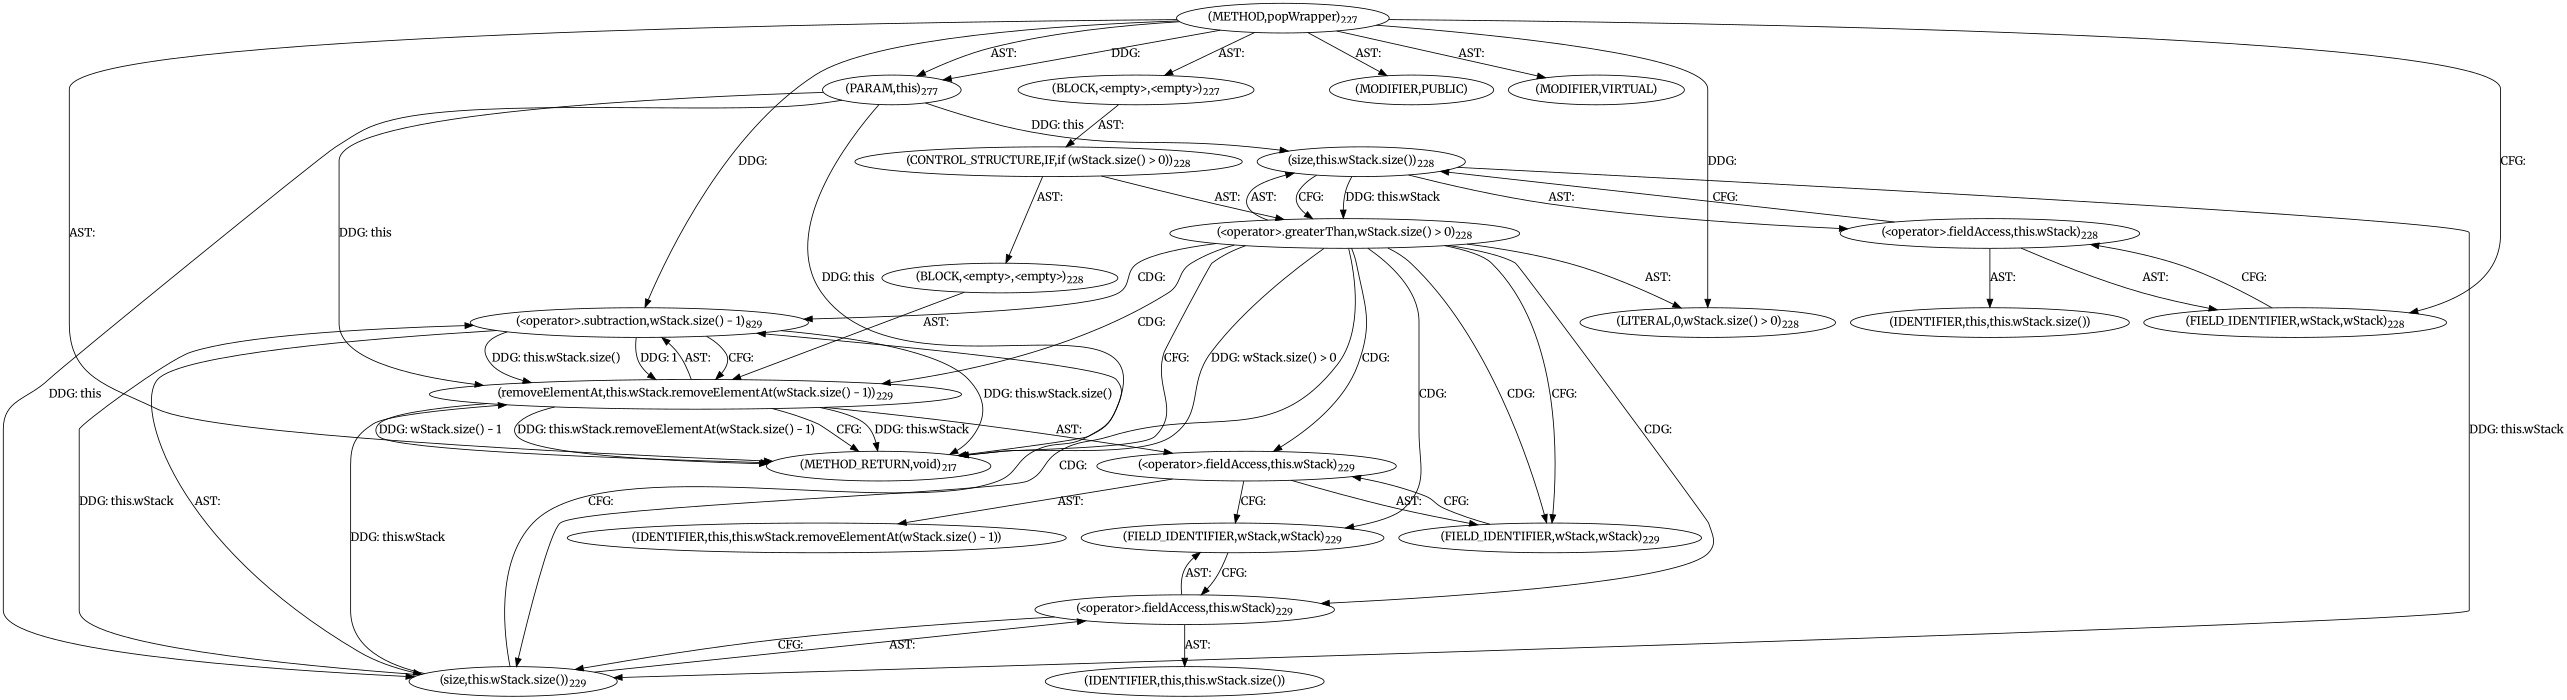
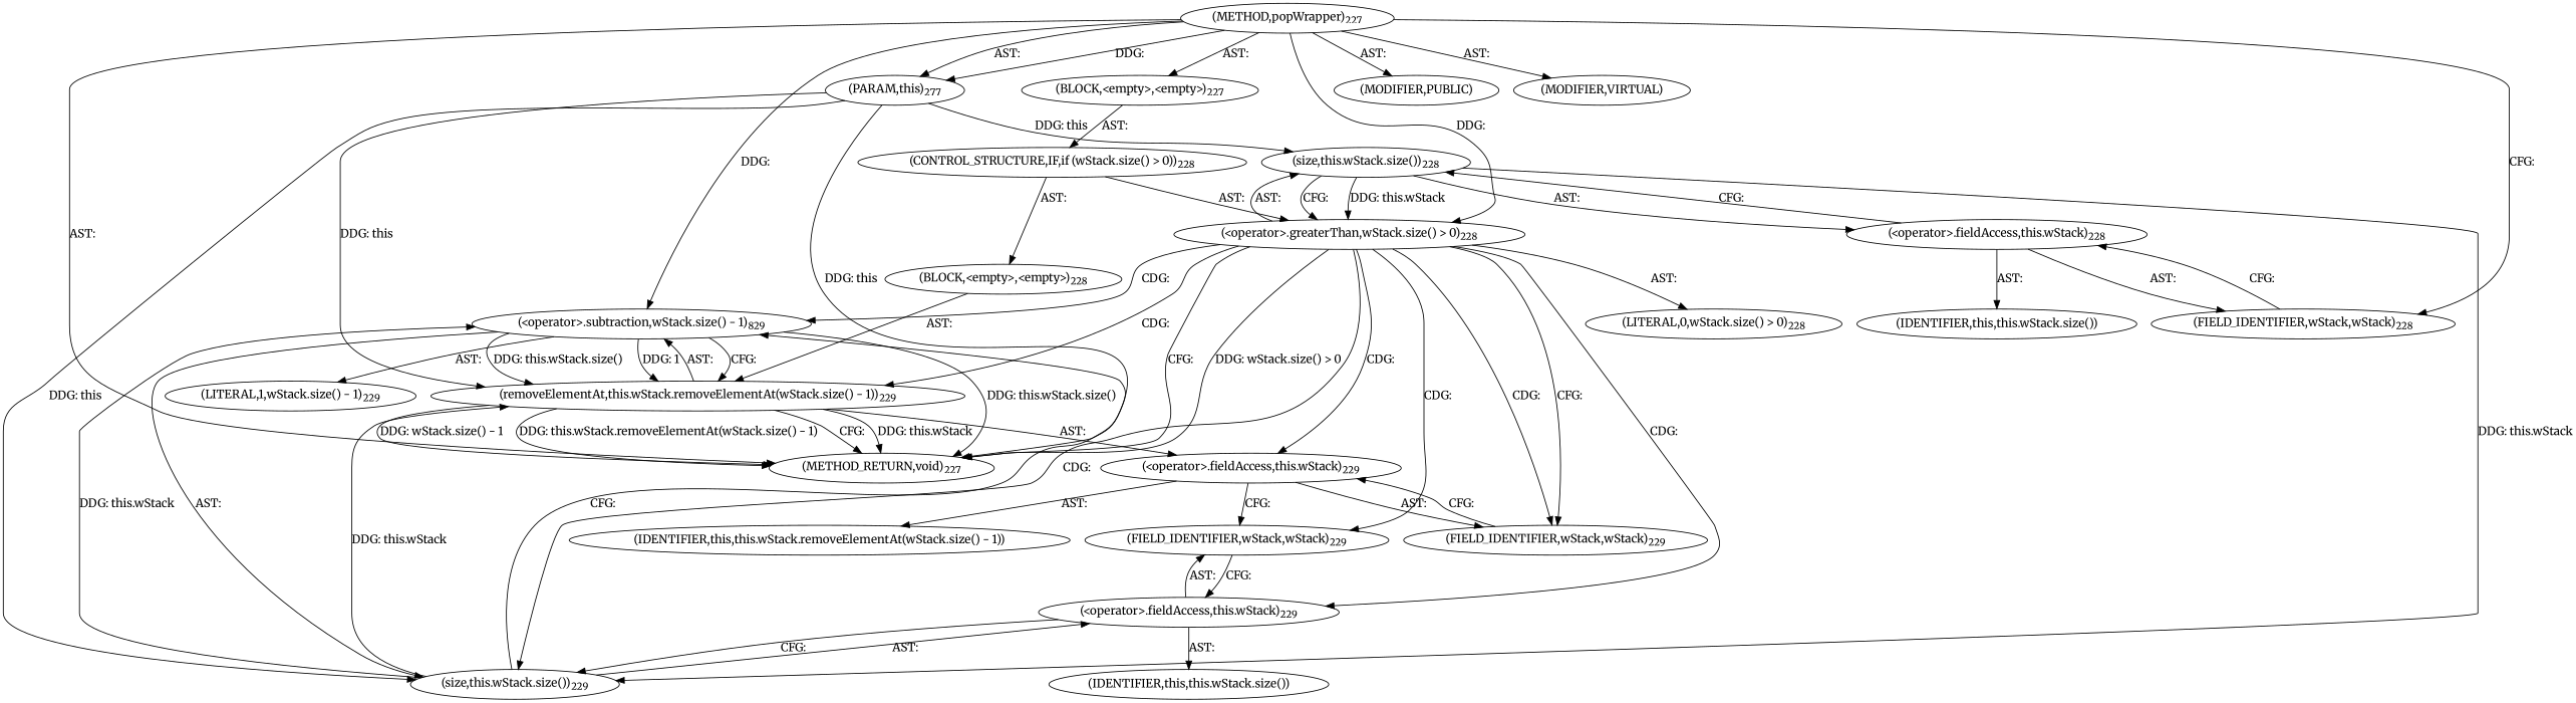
  digraph {
    fontname=Merriweather
    node [fontname=Merriweather]
    edge [fontname=Merriweather]
    n1 [label=<(METHOD,popWrapper)<SUB>227</SUB>>]
    n2 [label=<(PARAM,this)<SUB>277</SUB>>]
    n3 [label=<(BLOCK,&lt;empty&gt;,&lt;empty&gt;)<SUB>227</SUB>>]
    n4 [label=<(&lt;operator&gt;.greaterThan,wStack.size() &gt; 0)<SUB>228</SUB>>]
    n5 [label=<(FIELD_IDENTIFIER,wStack,wStack)<SUB>228</SUB>>]
    n6 [label=<(&lt;operator&gt;.subtraction,wStack.size() - 1)<SUB>829</SUB>>]
    n7 [label=<(MODIFIER,PUBLIC)>]
    n8 [label=<(MODIFIER,VIRTUAL)>]
-   n9 [label=<(METHOD_RETURN,void)<SUB>217</SUB>>]
+   n9 [label=<(METHOD_RETURN,void)<SUB>227</SUB>>]
    n10 [label=<(size,this.wStack.size())<SUB>228</SUB>>]
    n11 [label=<(removeElementAt,this.wStack.removeElementAt(wStack.size() - 1))<SUB>229</SUB>>]
    n12 [label=<(size,this.wStack.size())<SUB>229</SUB>>]
    n13 [label=<(CONTROL_STRUCTURE,IF,if (wStack.size() &gt; 0))<SUB>228</SUB>>]
    n14 [label=<(LITERAL,0,wStack.size() &gt; 0)<SUB>228</SUB>>]
    n15 [label=<(&lt;operator&gt;.fieldAccess,this.wStack)<SUB>229</SUB>>]
    n16 [label=<(FIELD_IDENTIFIER,wStack,wStack)<SUB>229</SUB>>]
    n17 [label=<(&lt;operator&gt;.fieldAccess,this.wStack)<SUB>229</SUB>>]
    n18 [label=<(FIELD_IDENTIFIER,wStack,wStack)<SUB>229</SUB>>]
    n19 [label=<(&lt;operator&gt;.fieldAccess,this.wStack)<SUB>228</SUB>>]
+   n20 [label=<(LITERAL,1,wStack.size() - 1)<SUB>229</SUB>>]
    n21 [label=<(BLOCK,&lt;empty&gt;,&lt;empty&gt;)<SUB>228</SUB>>]
    n22 [label=<(IDENTIFIER,this,this.wStack.removeElementAt(wStack.size() - 1))>]
    n23 [label=<(IDENTIFIER,this,this.wStack.size())>]
    n24 [label=<(IDENTIFIER,this,this.wStack.size())>]
    n1 -> n2 [label="AST: "]
    n1 -> n2 [label="DDG: "]
    n1 -> n3 [label="AST: "]
-   n1 -> n14 [label="DDG: "]
+   n1 -> n4 [label="DDG: "]
    n1 -> n5 [label="CFG: "]
    n1 -> n6 [label="DDG: "]
    n1 -> n7 [label="AST: "]
    n1 -> n8 [label="AST: "]
    n1 -> n9 [label="AST: "]
    n2 -> n9 [label="DDG: this"]
    n2 -> n10 [label="DDG: this"]
    n2 -> n11 [label="DDG: this"]
    n2 -> n12 [label="DDG: this"]
    n3 -> n13 [label="AST: "]
    n4 -> n6 [label="CDG: "]
    n4 -> n9 [label="CFG: "]
    n4 -> n9 [label="DDG: wStack.size() &gt; 0"]
    n4 -> n10 [label="AST: "]
    n4 -> n11 [label="CDG: "]
    n4 -> n12 [label="CDG: "]
    n4 -> n14 [label="AST: "]
    n4 -> n15 [label="CDG: "]
    n4 -> n16 [label="CFG: "]
    n4 -> n16 [label="CDG: "]
    n4 -> n17 [label="CDG: "]
    n4 -> n18 [label="CDG: "]
    n5 -> n19 [label="CFG: "]
    n6 -> n9 [label="DDG: this.wStack.size()"]
    n6 -> n11 [label="CFG: "]
    n6 -> n11 [label="DDG: this.wStack.size()"]
    n6 -> n11 [label="DDG: 1"]
    n6 -> n12 [label="AST: "]
+   n6 -> n20 [label="AST: "]
    n10 -> n4 [label="CFG: "]
    n10 -> n4 [label="DDG: this.wStack"]
    n10 -> n12 [label="DDG: this.wStack"]
    n10 -> n19 [label="AST: "]
    n11 -> n6 [label="AST: "]
    n11 -> n9 [label="CFG: "]
    n11 -> n9 [label="DDG: this.wStack"]
    n11 -> n9 [label="DDG: wStack.size() - 1"]
    n11 -> n9 [label="DDG: this.wStack.removeElementAt(wStack.size() - 1)"]
    n11 -> n15 [label="AST: "]
    n12 -> n6 [label="CFG: "]
    n12 -> n6 [label="DDG: this.wStack"]
    n12 -> n11 [label="DDG: this.wStack"]
    n12 -> n17 [label="AST: "]
    n13 -> n4 [label="AST: "]
    n13 -> n21 [label="AST: "]
    n15 -> n16 [label="AST: "]
    n15 -> n18 [label="CFG: "]
    n15 -> n22 [label="AST: "]
    n16 -> n15 [label="CFG: "]
    n17 -> n12 [label="CFG: "]
    n17 -> n18 [label="AST: "]
    n17 -> n23 [label="AST: "]
    n18 -> n17 [label="CFG: "]
    n19 -> n5 [label="AST: "]
    n19 -> n10 [label="CFG: "]
    n19 -> n24 [label="AST: "]
    n21 -> n11 [label="AST: "]
  }
